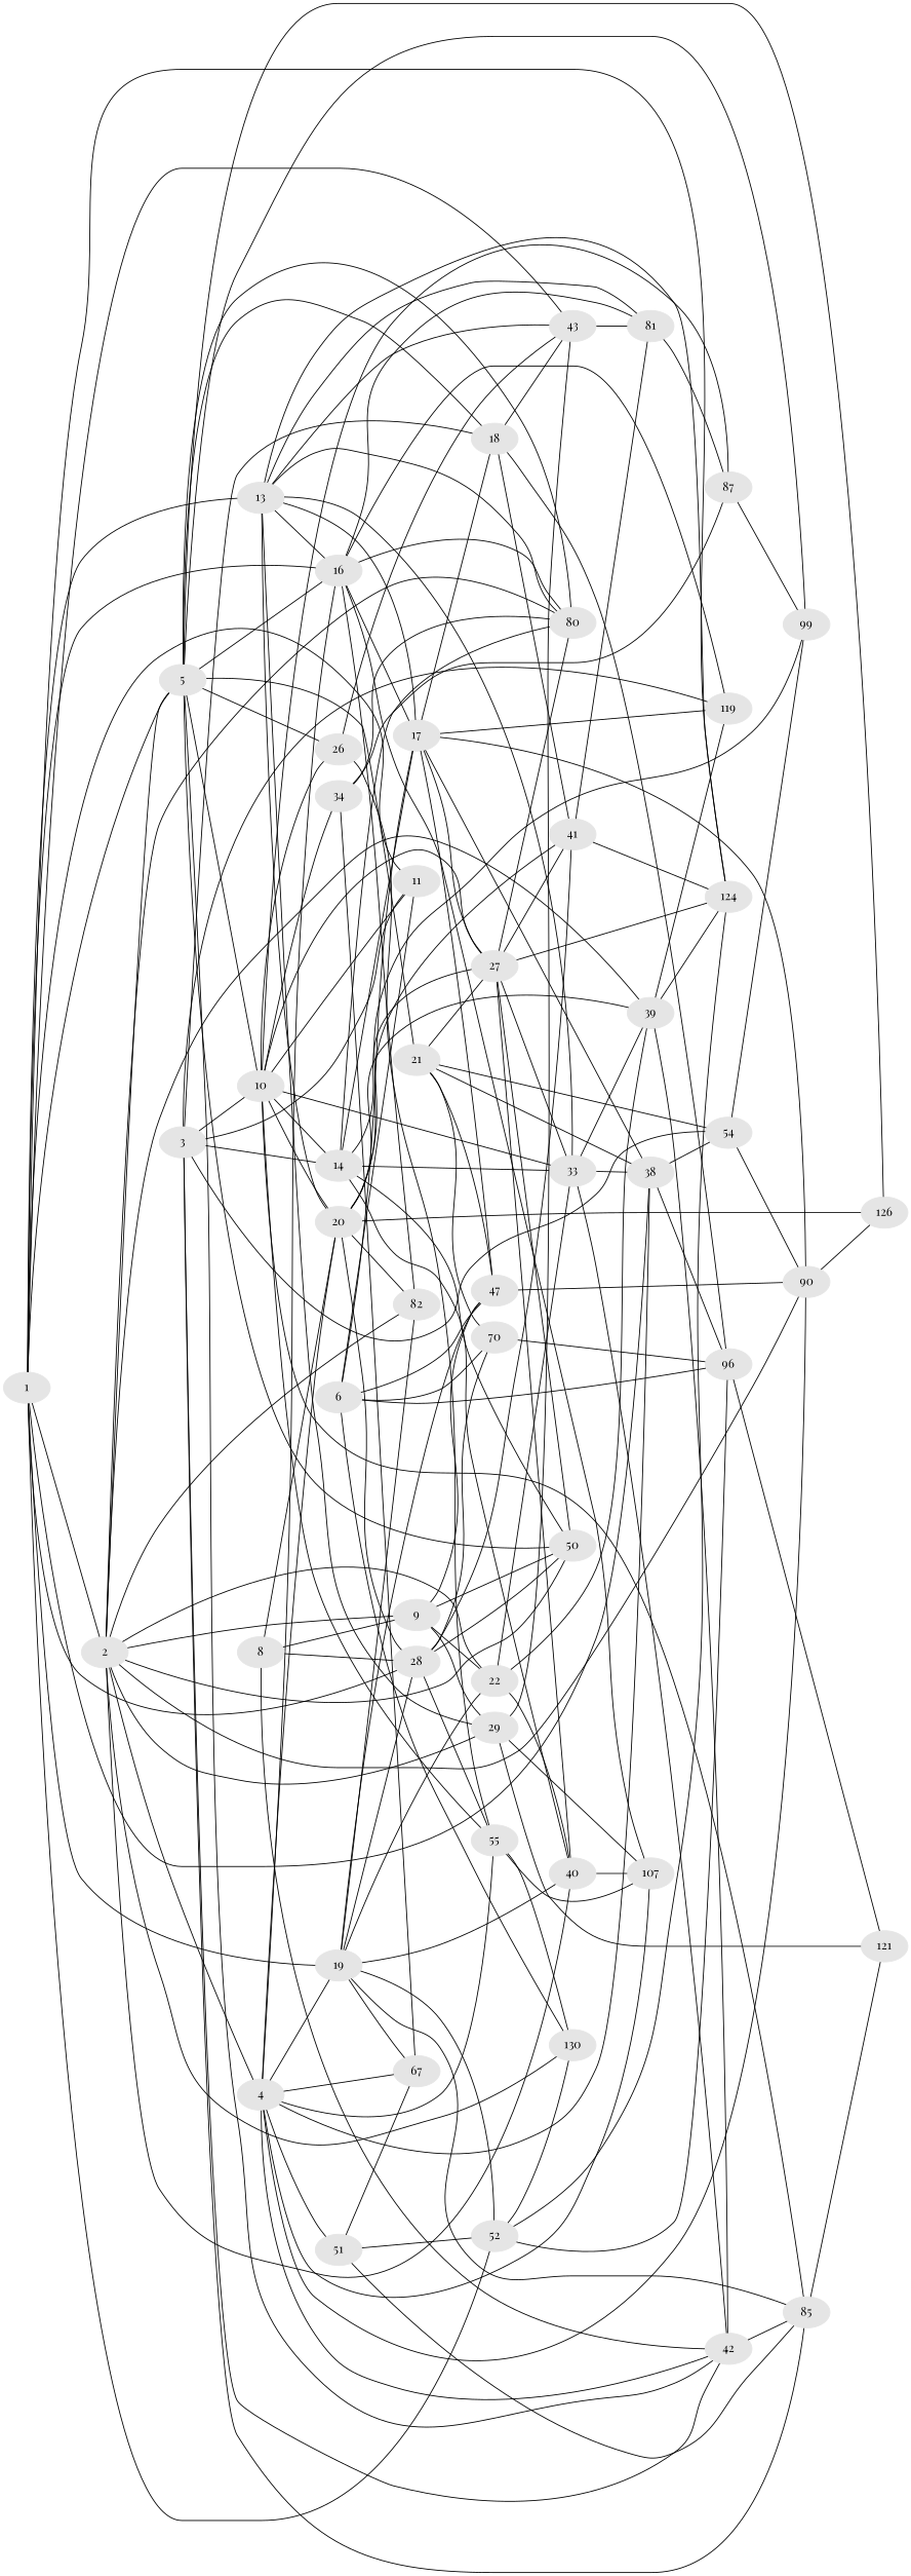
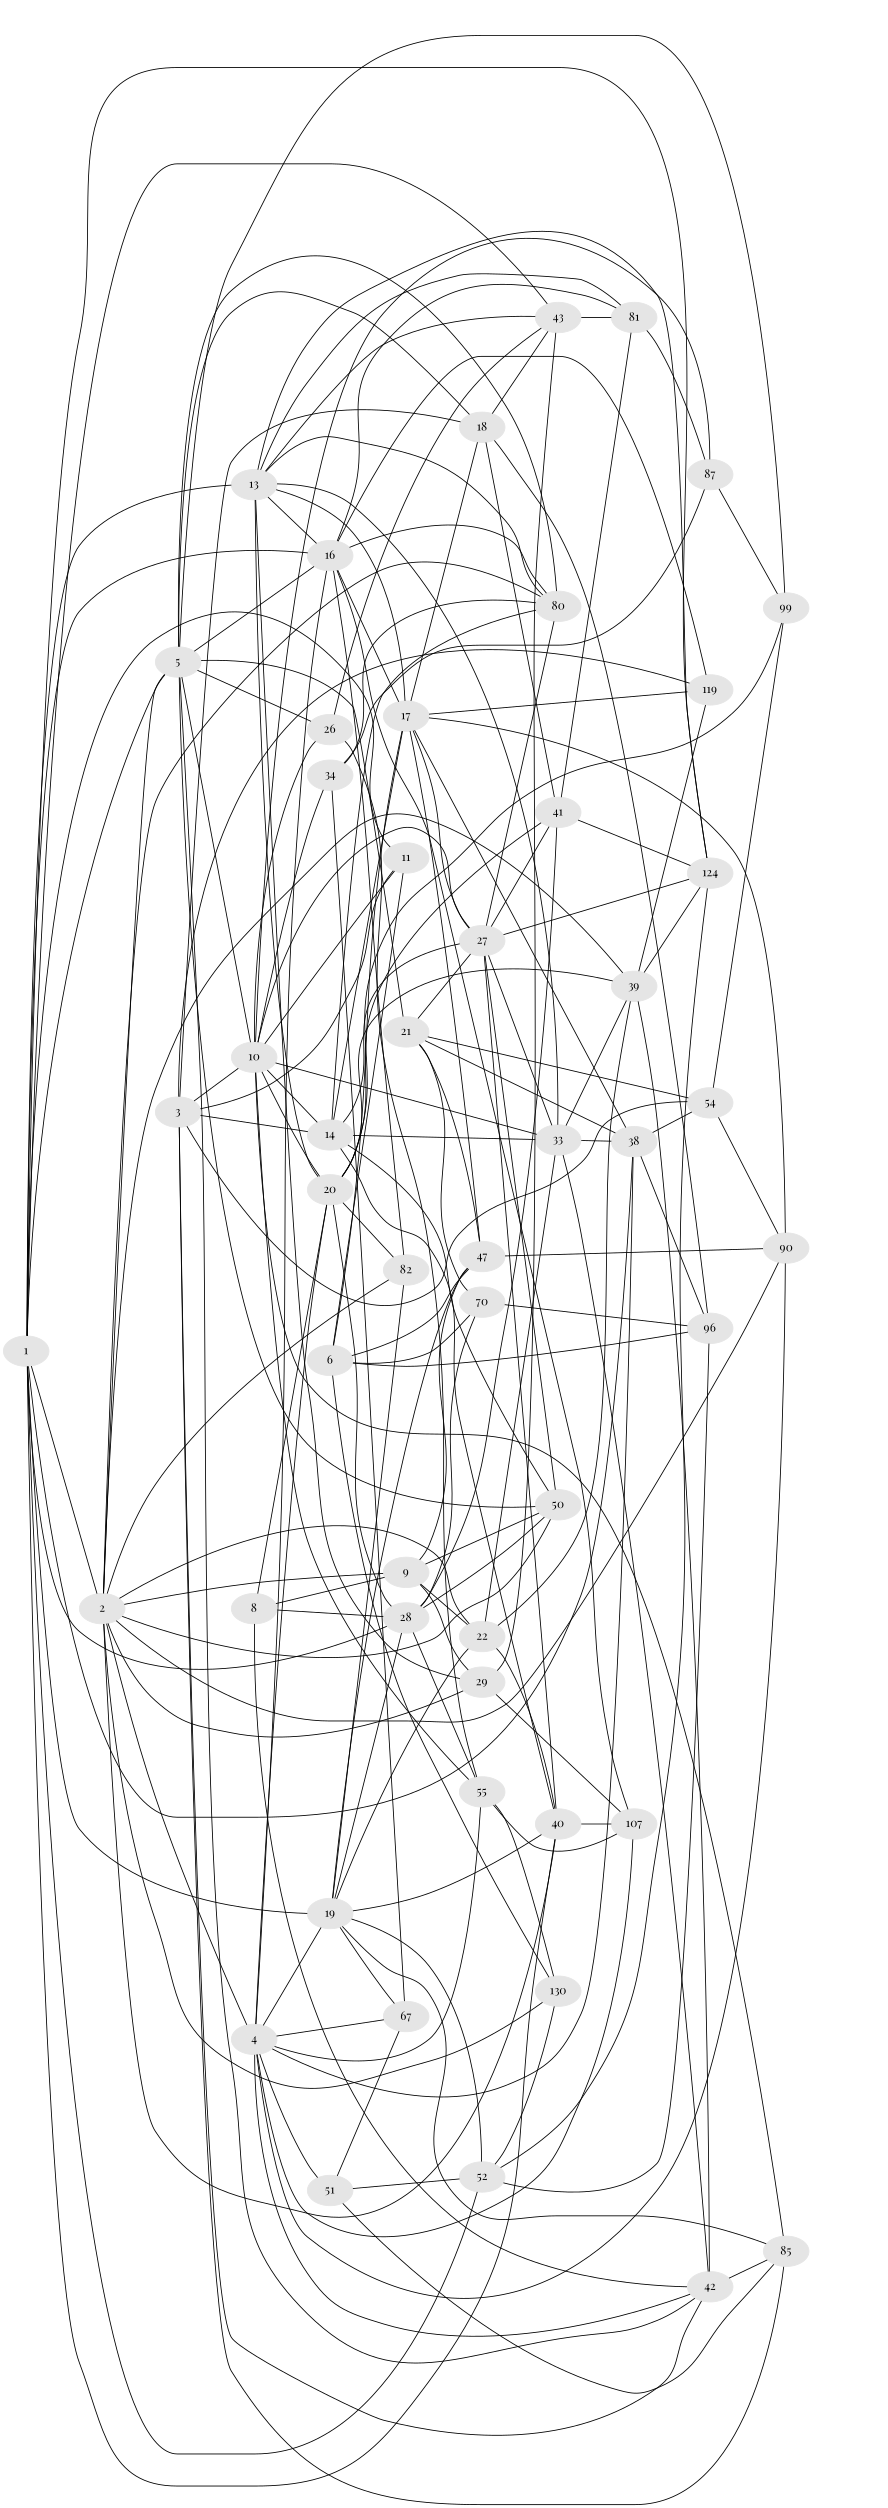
  graph {
    fontname="Playfair Display"
    rankdir=LR
    node [color=gray90 fontname="Playfair Display" style=filled]
    edge [fontname="Playfair Display"]
    1 [super="+48+76+7"]
    2 [super="+37+25+92"]
    5 [super="+71+36+95"]
    11
    13 [super="+23+93"]
    16 [super="+44+32"]
    19 [super="+73+75+128"]
    28 [super="+49"]
    38 [super="+109+108"]
    40 [super="+117+62"]
    43 [super="+89"]
    52 [super="+84"]
    124 [super="+125"]
    4 [super="+12+65+30+68"]
    9 [super="+113"]
    22 [super="+24"]
    29 [super="+77"]
    39 [super="+46+61"]
    50 [super="+104"]
    80 [super="+116+127"]
    82
    90 [super="+106"]
    130
    10 [super="+59+15"]
    18 [super="+133"]
    42 [super="+56"]
-   126
    21 [super="+98"]
    26 [super="+70"]
    99
    20 [super="+53+72"]
    17 [super="+105+123"]
    33 [super="+114+112"]
    81
    119
    107 [super="+131"]
    85 [super="+110"]
    67
    47 [super="+103"]
    55 [super="+122"]
    n41 [label=70]
    41 [super="+91"]
    96 [super="+132"]
    54
    51
    14 [super="+74+31+78"]
    27 [super="+64+94+66"]
-   121
    3 [super="+45+35"]
    34
    87
    6 [super="+86"]
    8
    1 -- 2
    1 -- 5
    1 -- 11
    1 -- 13
    1 -- 16
    1 -- 19
    1 -- 28
    1 -- 38
+   1 -- 40
    1 -- 43
    1 -- 52
    1 -- 124
    2 -- 5
    2 -- 40 [weight=2]
    2 -- 4
    2 -- 9
    2 -- 22
    2 -- 29
    2 -- 39
    2 -- 50
    2 -- 80
    2 -- 82
    2 -- 90
    2 -- 130
    5 -- 16
    5 -- 50
    5 -- 80
    5 -- 10
    5 -- 18
    5 -- 42
-   5 -- 126
    5 -- 21
    5 -- 26 [weight=3]
    5 -- 99
    13 -- 16
    13 -- 43
    13 -- 124
    13 -- 29
    13 -- 80
    13 -- 20
    13 -- 17
    13 -- 33
    13 -- 81
    16 -- 80
    16 -- 82
    16 -- 17
    16 -- 81
    16 -- 119
    16 -- 107
    19 -- 28
    19 -- 40 [weight=2]
    19 -- 52
    19 -- 22
    19 -- 82
    19 -- 85
    19 -- 67
    19 -- 47
    28 -- 50
    28 -- 55
    28 -- n41
    28 -- 41
    38 -- 96
    38 -- 54
    40 -- 107 [weight=2]
    43 -- 81
    52 -- 124
    52 -- 130
    52 -- 96
    4 -- 16
    4 -- 19
    4 -- 38
    4 -- 90
    4 -- 42
    4 -- 20 [weight=2]
    4 -- 107
    4 -- 67
    4 -- 55
    4 -- 51
    9 -- 22
    9 -- 29
    9 -- 50
    9 -- 47
    22 -- 40
    22 -- 39
    22 -- 33
    29 -- 43
    29 -- 107
-   29 -- 121
    39 -- 124
    39 -- 42 [weight=2]
    39 -- 119
-   90 -- 126
    10 -- 11
    10 -- 26
    10 -- 20 [weight=2]
    10 -- 33
    10 -- 85
    10 -- 55
    10 -- 14
    10 -- 27
    10 -- 34
    10 -- 87
    18 -- 43
    18 -- 41
    18 -- 96
    42 -- 85
    21 -- 38
    21 -- 47
    21 -- n41
    21 -- 54
    21 -- 27
    26 -- 43
    26 -- 55
    20 -- 28
    20 -- 39
    20 -- 82
-   20 -- 126
    20 -- 99
    20 -- 41
    17 -- 38
    17 -- 90
    17 -- 18
    17 -- 119
    17 -- 47
    17 -- 27
    33 -- 38
    33 -- 39
    33 -- 42
    81 -- 87
-   85 -- 121
    47 -- 90
    55 -- 130
    55 -- 107
    n41 -- 96
    41 -- 124
    41 -- 81
-   96 -- 121
    54 -- 90
    54 -- 99
    51 -- 52
    51 -- 85
    51 -- 67
    14 -- 40
    14 -- 50
    14 -- 80 [weight=2]
    14 -- 17
    14 -- 33 [weight=2]
    14 -- 27
    27 -- 40
    27 -- 124
    27 -- 50
    27 -- 80
    27 -- 33
    27 -- 41
    3 -- 11
    3 -- 10
    3 -- 18
    3 -- 42
    3 -- 119
    3 -- 85
    3 -- 54
    3 -- 14
    34 -- 80
    34 -- 67
    34 -- 87
    87 -- 99
    6 -- 11
    6 -- 130
    6 -- 17
    6 -- 47
    6 -- n41
    6 -- 96
    8 -- 28
    8 -- 9
    8 -- 42
    8 -- 20
  }
